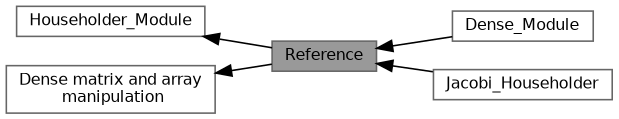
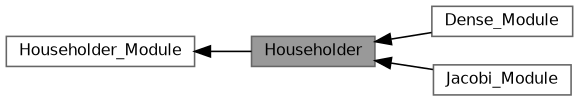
  digraph {
    rankdir=LR
    node [color=grey40 fillcolor=white fontname=Helvetica fontsize=10 shape=box style=filled]
    edge [dir=back fontname=Helvetica fontsize=10 labelfontname=Helvetica labelfontsize=10 shape=plaintext style=solid]
    n1 [height=0.2 label=Dense_Module width=0.4]
-   n2 [color=gray40 fillcolor=grey60 fontcolor=black height=0.2 label=Reference width=0.4]
-   n3 [height=0.2 label=Jacobi_Householder width=0.4]
+   n2 [color=gray40 fillcolor=grey60 fontcolor=black height=0.2 label=Householder width=0.4]
+   n3 [height=0.2 label=Jacobi_Module width=0.4]
    n4 [height=0.2 label=Householder_Module width=0.4]
-   n5 [height=0.2 label="Dense matrix and array\l manipulation" width=0.4]
    n2 -> n1
    n2 -> n3
    n4 -> n2
-   n5 -> n2
  }
